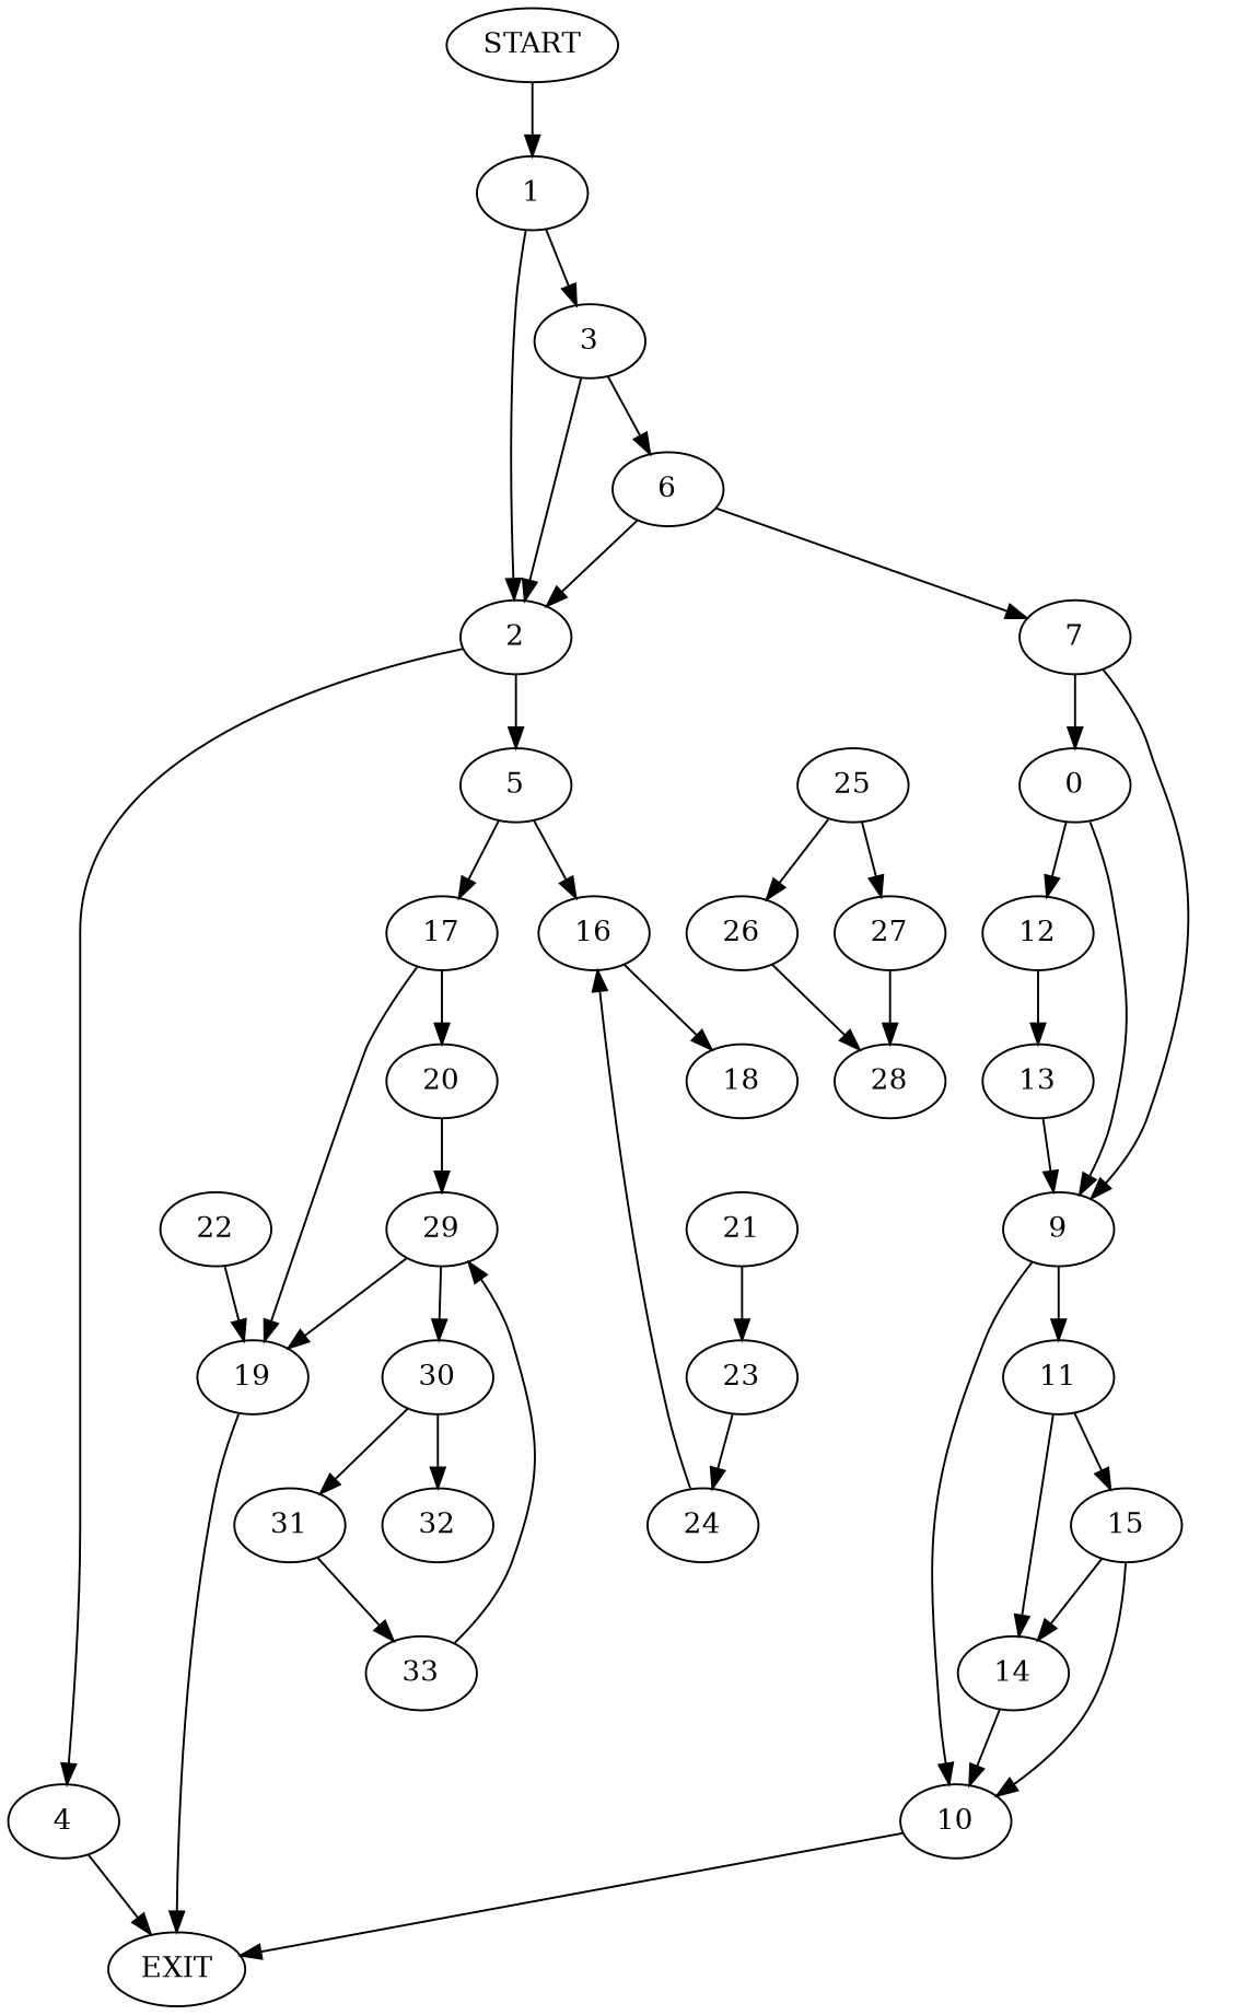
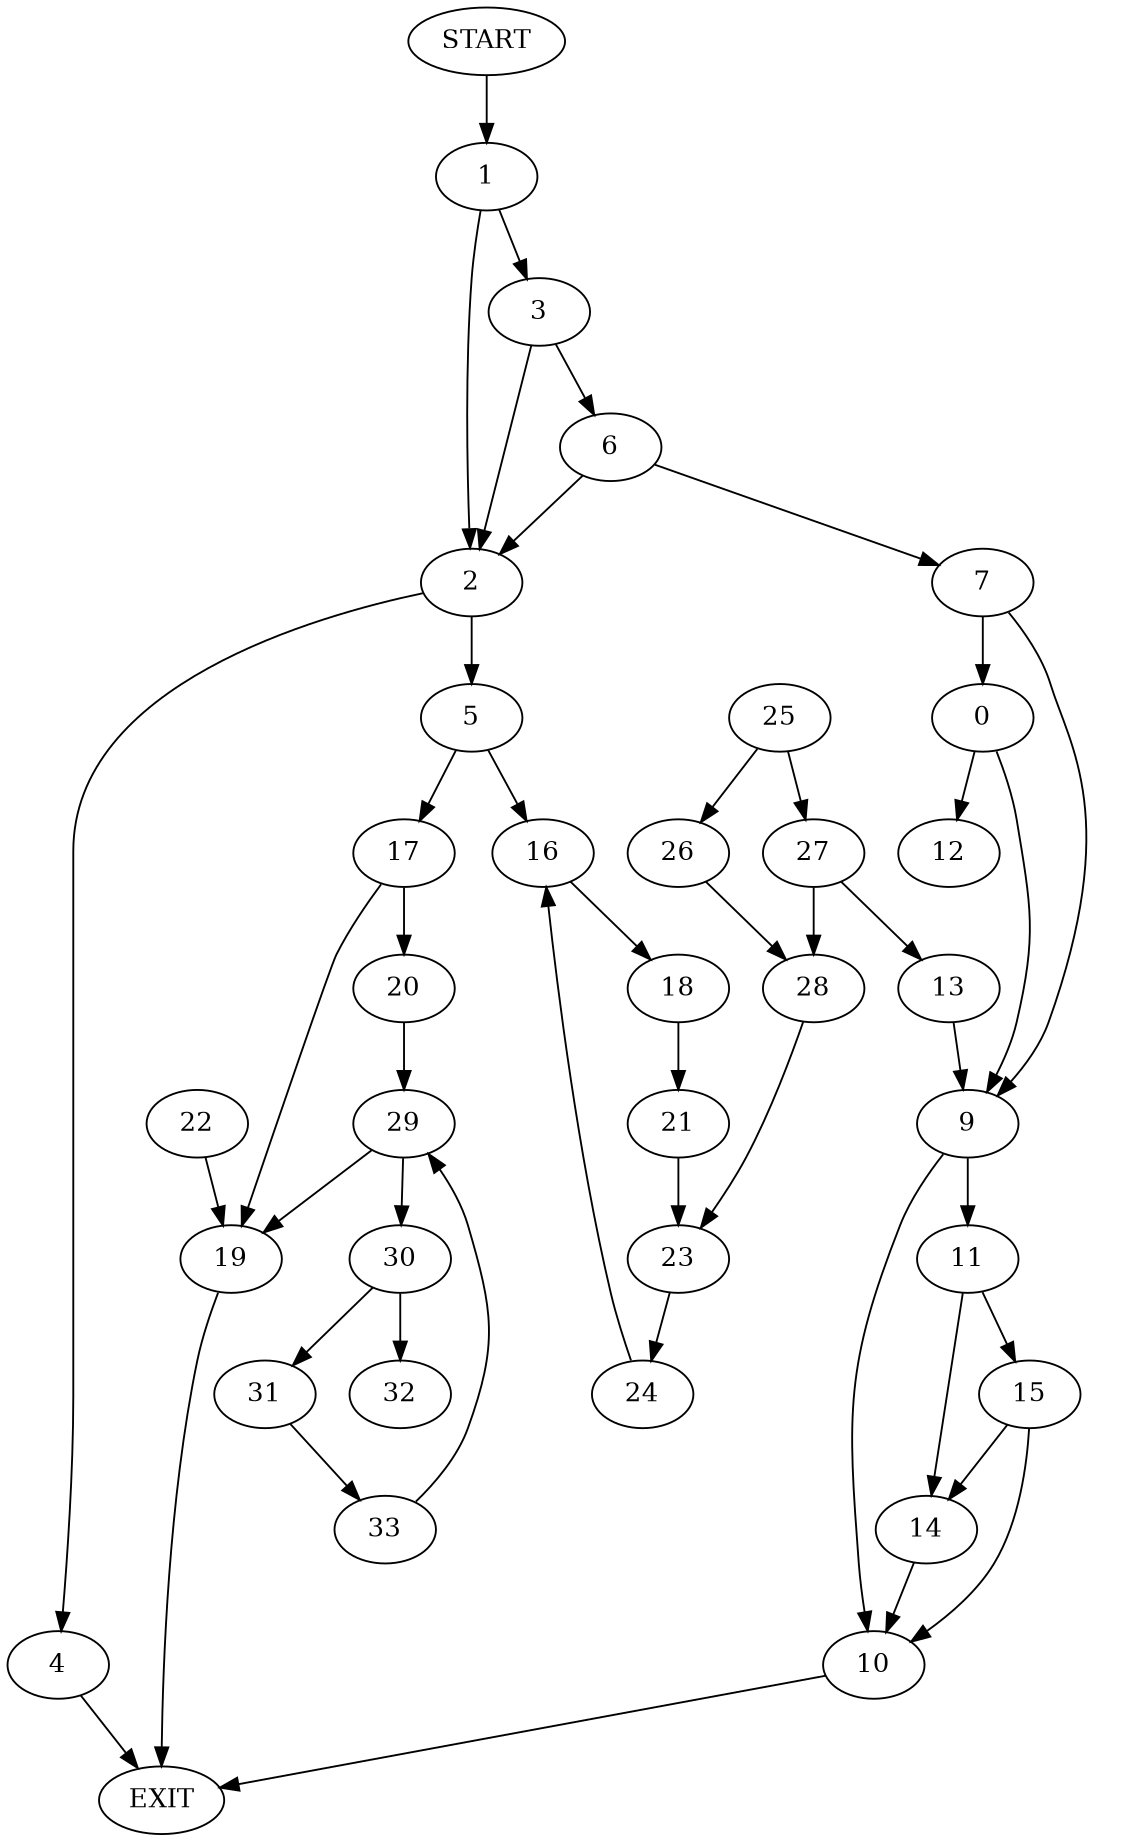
  digraph {
    n1 [label=START]
    1
    2
    3
    n5 [label=EXIT]
    4
    5
    6
    16
    17
    7
    18
    19
    20
    n15 [label=0]
    9
    12
    10
    11
    13
    14
    15
    21
    29
    23
    22
    30
    24
    25
    26
    27
    28
    31
    32
    33
    n1 -> 1
    1 -> 2
    1 -> 3
    2 -> 4
    2 -> 5
    3 -> 2
    3 -> 6
    4 -> n5
    5 -> 16
    5 -> 17
    6 -> 2
    6 -> 7
    16 -> 18
    17 -> 19
    17 -> 20
    7 -> n15
    7 -> 9
+   18 -> 21
    19 -> n5
    20 -> 29
    n15 -> 9
    n15 -> 12
    9 -> 10
    9 -> 11
-   12 -> 13
+   27 -> 13
    10 -> n5
    11 -> 14
    11 -> 15
    13 -> 9
    14 -> 10
    15 -> 10
    15 -> 14
    21 -> 23
    29 -> 19
    29 -> 30
    23 -> 24
    22 -> 19
    30 -> 31
    30 -> 32
    24 -> 16
    25 -> 26
    25 -> 27
    26 -> 28
    27 -> 28
+   28 -> 23
    31 -> 33
    33 -> 29
  }
